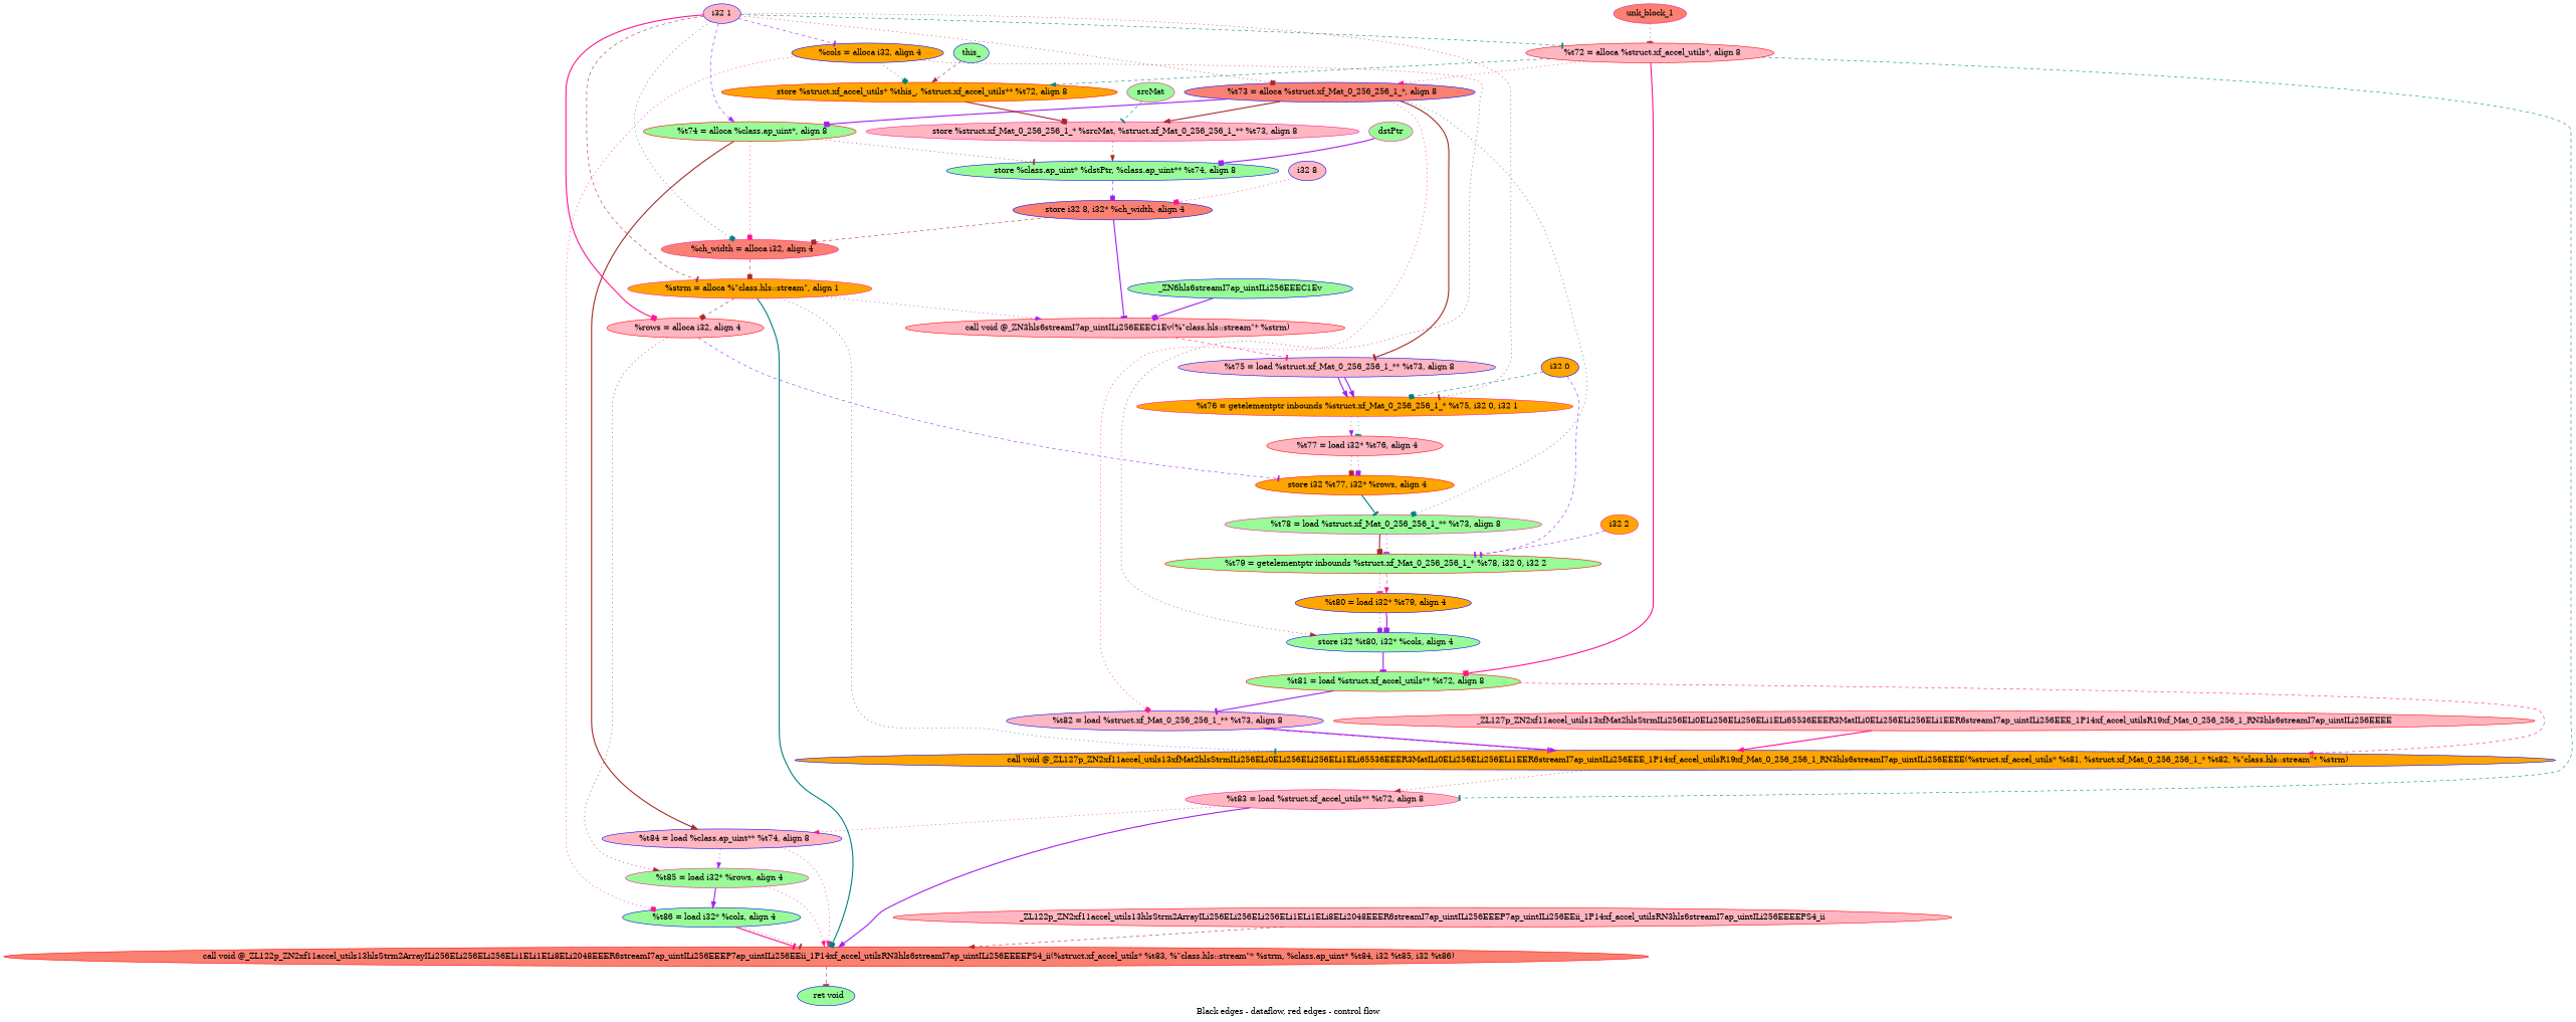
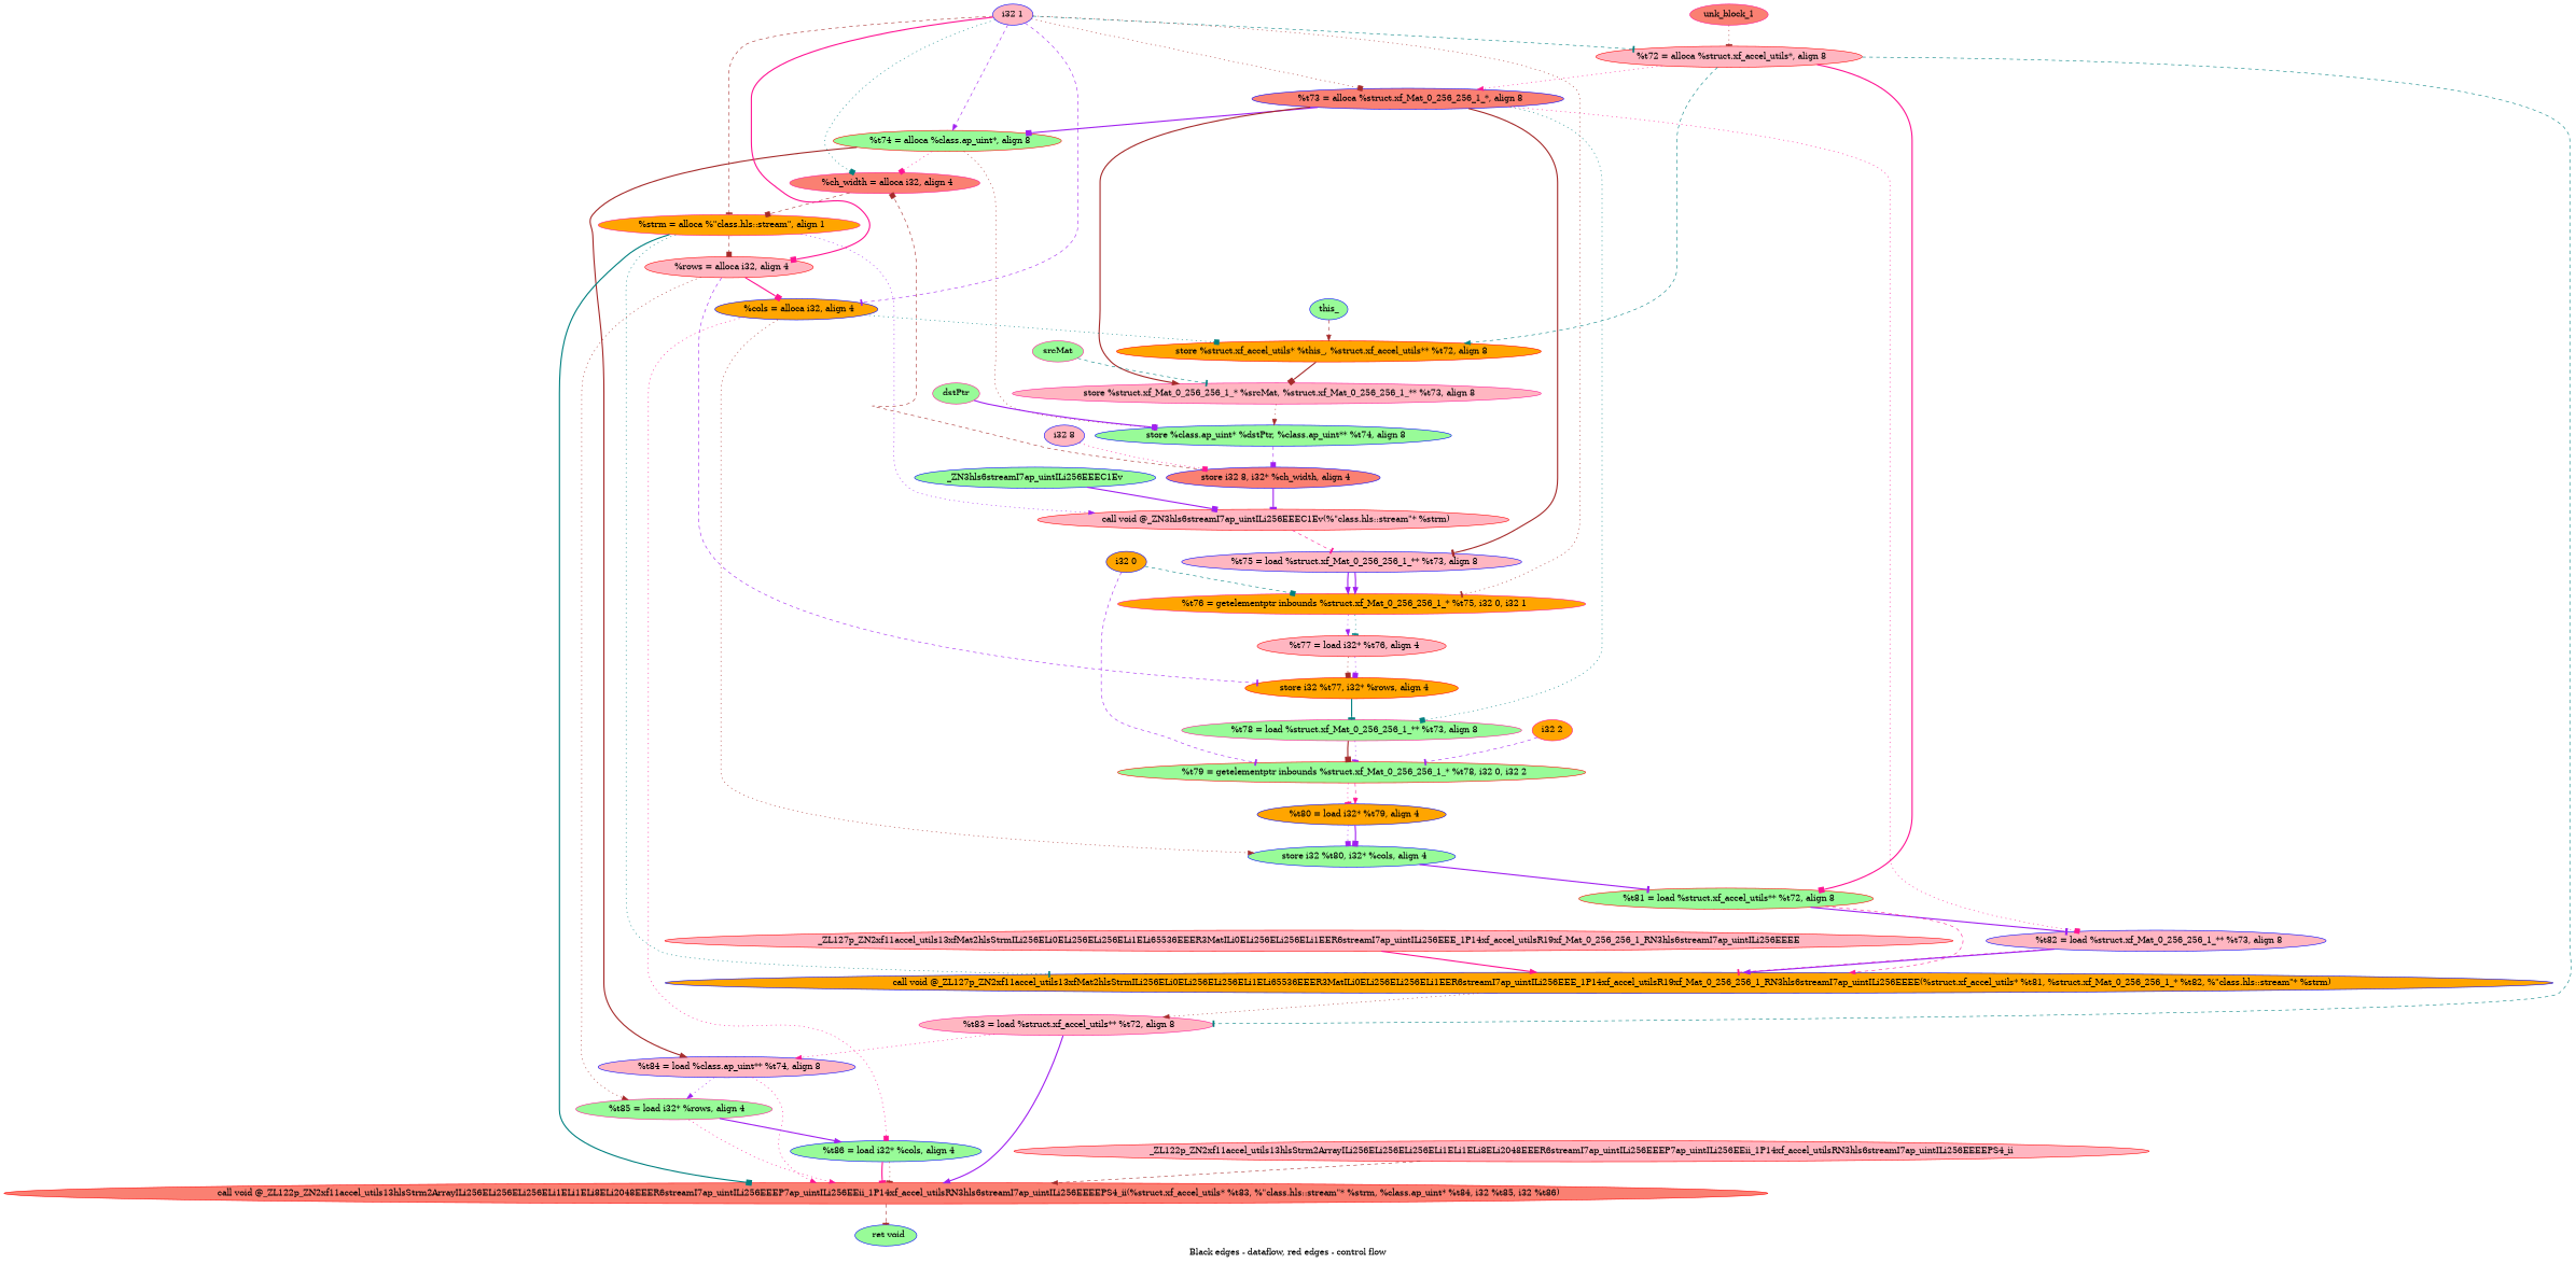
  digraph {
    compound=true
    label="Black edges - dataflow, red edges - control flow"
    node [color=blue fillcolor=lightpink style=filled]
    edge [arrowhead=box color=purple style=dotted]
    n1 [color=red label="  %t72 = alloca %struct.xf_accel_utils*, align 8"]
    n2 [fillcolor=salmon label="  %t73 = alloca %struct.xf_Mat_0_256_256_1_*, align 8"]
    n3 [color=red fillcolor=orange label="  store %struct.xf_accel_utils* %this_, %struct.xf_accel_utils** %t72, align 8"]
    n4 [color=red fillcolor=palegreen label="  %t81 = load %struct.xf_accel_utils** %t72, align 8"]
    n5 [color=deeppink label="  %t83 = load %struct.xf_accel_utils** %t72, align 8"]
    n6 [color=red fillcolor=palegreen label="  %t74 = alloca %class.ap_uint*, align 8"]
    n7 [color=deeppink label="  store %struct.xf_Mat_0_256_256_1_* %srcMat, %struct.xf_Mat_0_256_256_1_** %t73, align 8"]
    n8 [label="  %t75 = load %struct.xf_Mat_0_256_256_1_** %t73, align 8"]
    n9 [color=deeppink fillcolor=palegreen label="  %t78 = load %struct.xf_Mat_0_256_256_1_** %t73, align 8"]
    n10 [label="  %t82 = load %struct.xf_Mat_0_256_256_1_** %t73, align 8"]
    n11 [fillcolor=orange label="  call void @_ZL127p_ZN2xf11accel_utils13xfMat2hlsStrmILi256ELi0ELi256ELi256ELi1ELi65536EEER3MatILi0ELi256ELi256ELi1EER6streamI7ap_uintILi256EEE_1P14xf_accel_utilsR19xf_Mat_0_256_256_1_RN3hls6streamI7ap_uintILi256EEEE(%struct.xf_accel_utils* %t81, %struct.xf_Mat_0_256_256_1_* %t82, %\"class.hls::stream\"* %strm)"]
    n12 [label="  %t84 = load %class.ap_uint** %t74, align 8"]
    n13 [color=red fillcolor=salmon label="  call void @_ZL122p_ZN2xf11accel_utils13hlsStrm2ArrayILi256ELi256ELi256ELi1ELi1ELi8ELi2048EEER6streamI7ap_uintILi256EEEP7ap_uintILi256EEii_1P14xf_accel_utilsRN3hls6streamI7ap_uintILi256EEEEPS4_ii(%struct.xf_accel_utils* %t83, %\"class.hls::stream\"* %strm, %class.ap_uint* %t84, i32 %t85, i32 %t86)"]
    n14 [color=deeppink fillcolor=salmon label="  %ch_width = alloca i32, align 4"]
    n15 [fillcolor=palegreen label="  store %class.ap_uint* %dstPtr, %class.ap_uint** %t74, align 8"]
    n16 [color=deeppink fillcolor=orange label="  %t76 = getelementptr inbounds %struct.xf_Mat_0_256_256_1_* %t75, i32 0, i32 1"]
    n17 [color=red fillcolor=palegreen label="  %t79 = getelementptr inbounds %struct.xf_Mat_0_256_256_1_* %t78, i32 0, i32 2"]
    n18 [color=deeppink fillcolor=orange label="  %strm = alloca %\"class.hls::stream\", align 1"]
    n19 [fillcolor=salmon label="  store i32 8, i32* %ch_width, align 4"]
    n20 [color=deeppink fillcolor=palegreen label="  %t85 = load i32* %rows, align 4"]
    n21 [color=red label="  %rows = alloca i32, align 4"]
    n22 [color=red label="  call void @_ZN3hls6streamI7ap_uintILi256EEEC1Ev(%\"class.hls::stream\"* %strm)"]
    n23 [fillcolor=orange label="  %cols = alloca i32, align 4"]
    n24 [color=red fillcolor=orange label="  store i32 %t77, i32* %rows, align 4"]
    n25 [fillcolor=palegreen label="  ret void"]
    n26 [fillcolor=palegreen label="  store i32 %t80, i32* %cols, align 4"]
    n27 [fillcolor=palegreen label="  %t86 = load i32* %cols, align 4"]
    n28 [color=red label="  %t77 = load i32* %t76, align 4"]
    n29 [fillcolor=orange label="  %t80 = load i32* %t79, align 4"]
    unk_block_1 [color=deeppink fillcolor=salmon]
    "i32 1"
    this_ [fillcolor=palegreen]
    srcMat [color=deeppink fillcolor=palegreen]
    dstPtr [color=deeppink fillcolor=palegreen]
    "i32 8"
-   _ZN3hls6streamI7ap_uintILi256EEEC1Ev [fillcolor=palegreen label=_ZN6hls6streamI7ap_uintILi256EEEC1Ev]
+   _ZN3hls6streamI7ap_uintILi256EEEC1Ev [fillcolor=palegreen]
    "i32 0" [fillcolor=orange]
    "i32 2" [color=deeppink fillcolor=orange]
    _ZL127p_ZN2xf11accel_utils13xfMat2hlsStrmILi256ELi0ELi256ELi256ELi1ELi65536EEER3MatILi0ELi256ELi256ELi1EER6streamI7ap_uintILi256EEE_1P14xf_accel_utilsR19xf_Mat_0_256_256_1_RN3hls6streamI7ap_uintILi256EEEE [color=red]
    _ZL122p_ZN2xf11accel_utils13hlsStrm2ArrayILi256ELi256ELi256ELi1ELi1ELi8ELi2048EEER6streamI7ap_uintILi256EEEP7ap_uintILi256EEii_1P14xf_accel_utilsRN3hls6streamI7ap_uintILi256EEEEPS4_ii [color=red]
    n1 -> n2 [arrowhead=normal color=deeppink weight=2]
    n1 -> n3 [arrowhead=normal color=teal style=dashed]
    n1 -> n4 [color=deeppink style=bold]
    n1 -> n5 [arrowhead=tee color=teal style=dashed]
    n2 -> n6 [style=bold weight=2]
    n2 -> n7 [arrowhead=normal color=brown style=bold]
    n2 -> n8 [arrowhead=tee color=brown style=bold]
    n2 -> n9 [color=teal]
    n2 -> n10 [color=deeppink]
    n3 -> n7 [color=brown style=bold weight=2]
    n4 -> n10 [arrowhead=tee style=bold weight=2]
    n4 -> n11 [arrowhead=normal color=deeppink style=dashed]
    n5 -> n12 [arrowhead=normal color=deeppink weight=2]
    n5 -> n13 [arrowhead=normal style=bold]
    n6 -> n12 [arrowhead=normal color=brown style=bold]
    n6 -> n14 [color=deeppink weight=2]
    n6 -> n15 [arrowhead=tee color=brown]
    n7 -> n15 [arrowhead=normal color=brown weight=2]
    n8 -> n16 [arrowhead=normal style=bold weight=2]
    n8 -> n16 [arrowhead=normal style=bold]
    n9 -> n17 [color=brown style=bold weight=2]
    n9 -> n17 [arrowhead=tee]
    n10 -> n11 [arrowhead=tee color=deeppink style=dashed weight=2]
    n10 -> n11 [arrowhead=normal style=bold]
    n11 -> n5 [arrowhead=normal color=brown weight=2]
    n12 -> n13 [arrowhead=normal color=deeppink]
    n12 -> n20 [arrowhead=normal weight=2]
    n13 -> n25 [arrowhead=tee color=brown style=dashed weight=2]
    n14 -> n18 [color=brown style=dashed weight=2]
    n15 -> n19 [style=dashed weight=2]
    n16 -> n28 [arrowhead=normal weight=2]
    n16 -> n28 [arrowhead=tee color=teal]
    n17 -> n29 [arrowhead=tee color=deeppink weight=2]
    n17 -> n29 [arrowhead=normal color=deeppink style=dashed]
    n18 -> n11 [arrowhead=tee color=teal]
    n18 -> n13 [color=teal style=bold]
    n18 -> n21 [color=brown style=dashed weight=2]
    n18 -> n22 [arrowhead=normal]
    n19 -> n14 [color=brown style=dashed]
    n19 -> n22 [arrowhead=tee style=bold weight=2]
    n20 -> n13 [arrowhead=normal color=deeppink]
    n20 -> n27 [arrowhead=normal style=bold weight=2]
    n21 -> n20 [arrowhead=normal color=brown]
+   n21 -> n23 [color=deeppink style=bold weight=2]
    n21 -> n24 [arrowhead=tee style=dashed]
    n22 -> n8 [arrowhead=tee color=deeppink style=dashed weight=2]
    n23 -> n3 [color=teal weight=2]
    n23 -> n26 [arrowhead=normal color=brown]
    n23 -> n27 [color=deeppink]
    n24 -> n9 [arrowhead=tee color=teal style=bold weight=2]
    n26 -> n4 [arrowhead=tee style=bold weight=2]
    n27 -> n13 [arrowhead=tee color=deeppink style=bold weight=2]
    n27 -> n13 [arrowhead=tee color=brown]
    n28 -> n24 [color=brown weight=2]
    n28 -> n24
    n29 -> n26 [weight=2]
    n29 -> n26 [style=bold]
    unk_block_1 -> n1 [arrowhead=tee color=brown]
    "i32 1" -> n1 [arrowhead=tee color=teal style=dashed]
    "i32 1" -> n2 [color=brown]
    "i32 1" -> n6 [arrowhead=normal style=dashed]
    "i32 1" -> n14 [color=teal]
    "i32 1" -> n16 [arrowhead=tee color=brown]
    "i32 1" -> n18 [arrowhead=tee color=brown style=dashed]
    "i32 1" -> n21 [color=deeppink style=bold]
    "i32 1" -> n23 [arrowhead=tee style=dashed]
    this_ -> n3 [arrowhead=normal color=brown style=dashed]
    srcMat -> n7 [arrowhead=tee color=teal style=dashed]
    dstPtr -> n15 [style=bold]
    "i32 8" -> n19 [color=deeppink]
    _ZN3hls6streamI7ap_uintILi256EEEC1Ev -> n22 [style=bold]
    "i32 0" -> n16 [color=teal style=dashed]
    "i32 0" -> n17 [arrowhead=tee style=dashed]
    "i32 2" -> n17 [arrowhead=tee style=dashed]
    _ZL127p_ZN2xf11accel_utils13xfMat2hlsStrmILi256ELi0ELi256ELi256ELi1ELi65536EEER3MatILi0ELi256ELi256ELi1EER6streamI7ap_uintILi256EEE_1P14xf_accel_utilsR19xf_Mat_0_256_256_1_RN3hls6streamI7ap_uintILi256EEEE -> n11 [arrowhead=normal color=deeppink style=bold]
    _ZL122p_ZN2xf11accel_utils13hlsStrm2ArrayILi256ELi256ELi256ELi1ELi1ELi8ELi2048EEER6streamI7ap_uintILi256EEEP7ap_uintILi256EEii_1P14xf_accel_utilsRN3hls6streamI7ap_uintILi256EEEEPS4_ii -> n13 [arrowhead=normal color=brown style=dashed]
  }
